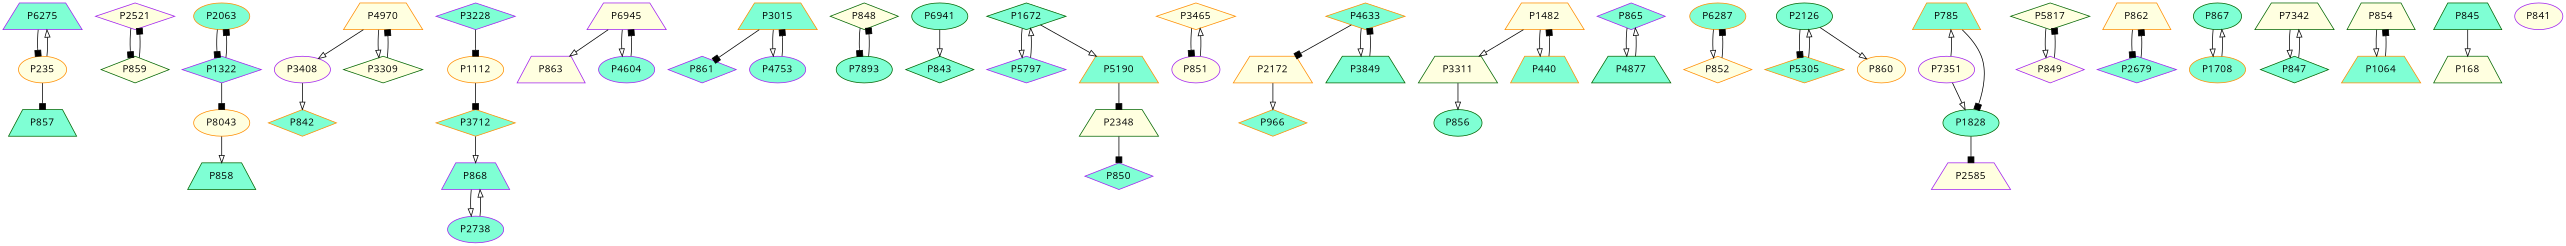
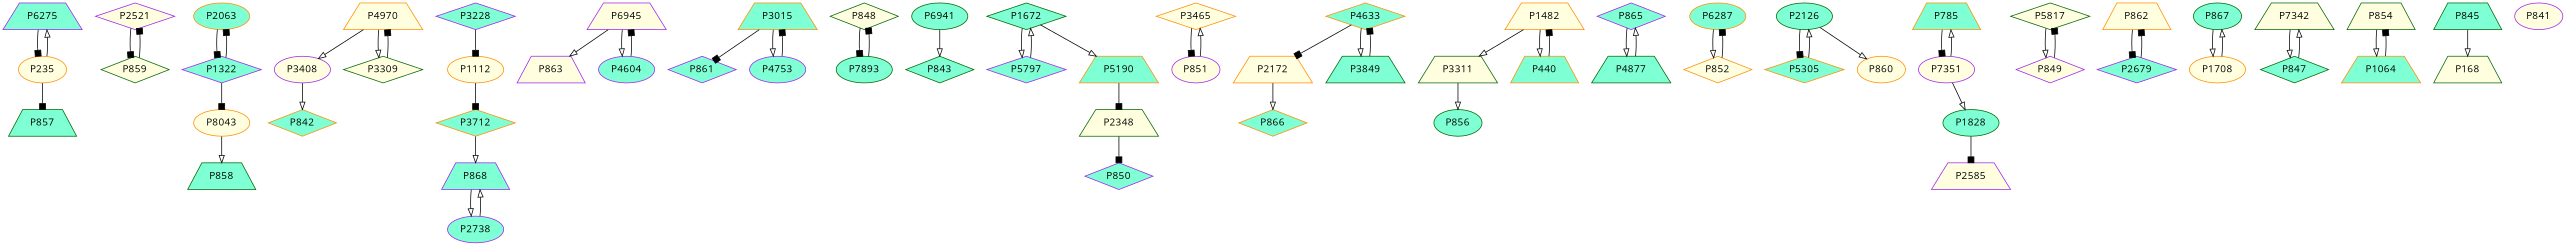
  digraph {
    fontname="Open Sans"
    node [color=darkorange fillcolor=aquamarine fontname="Open Sans" shape=trapezium style=filled]
    edge [arrowhead=onormal fontname="Open Sans"]
    P6275 [color=purple]
    P235 [fillcolor=lightyellow shape=ellipse]
    P857 [color=darkgreen]
    P2521 [color=purple fillcolor=lightyellow shape=diamond]
    P859 [color=darkgreen fillcolor=lightyellow shape=diamond]
    P2063 [shape=ellipse]
    P1322 [color=purple shape=diamond]
    P8043 [fillcolor=lightyellow shape=ellipse]
    P858 [color=darkgreen]
    P4970 [fillcolor=lightyellow]
    n11 [color=purple fillcolor=lightyellow label=P3408 shape=ellipse]
    P3309 [color=darkgreen fillcolor=lightyellow shape=diamond]
    P842 [shape=diamond]
    P3228 [color=purple shape=diamond]
    P1112 [fillcolor=lightyellow shape=ellipse]
    P3712 [shape=diamond]
    P868 [color=purple]
    P2738 [color=purple shape=ellipse]
    P6945 [color=purple fillcolor=lightyellow]
    P863 [color=purple fillcolor=lightyellow]
    P4604 [color=purple shape=ellipse]
    P3015
    P861 [color=purple shape=diamond]
    P4753 [color=purple shape=ellipse]
    P848 [color=darkgreen fillcolor=lightyellow shape=diamond]
    P7893 [color=darkgreen shape=ellipse]
    P6941 [color=darkgreen shape=ellipse]
    P843 [color=darkgreen shape=diamond]
    P2348 [color=darkgreen fillcolor=lightyellow]
    P850 [color=purple shape=diamond]
    P3465 [fillcolor=lightyellow shape=diamond]
    P851 [color=purple fillcolor=lightyellow shape=ellipse]
    P2172 [fillcolor=lightyellow]
-   P866 [shape=diamond label=P966]
+   P866 [shape=diamond]
    P4633 [shape=diamond]
    P3849 [color=darkgreen]
    P3311 [color=darkgreen fillcolor=lightyellow]
    P856 [color=darkgreen shape=ellipse]
    P1672 [color=darkgreen shape=diamond]
    P5797 [color=purple shape=diamond]
    P5190
    P865 [color=purple shape=diamond]
    P4877 [color=darkgreen]
    P6287 [shape=ellipse]
    P852 [fillcolor=lightyellow shape=diamond]
    P2126 [color=darkgreen shape=ellipse]
    P5305 [shape=diamond]
    P860 [fillcolor=lightyellow shape=ellipse]
    P785
    P7351 [color=purple fillcolor=lightyellow shape=ellipse]
    P1828 [color=darkgreen shape=ellipse]
    P2585 [color=purple fillcolor=lightyellow]
    P1482 [fillcolor=lightyellow]
    P440
    P5817 [color=darkgreen fillcolor=lightyellow shape=diamond]
    P849 [color=purple fillcolor=lightyellow shape=diamond]
    P862 [fillcolor=lightyellow]
    P2679 [color=purple shape=diamond]
    P867 [color=darkgreen shape=ellipse]
-   P1708 [shape=ellipse]
+   P1708 [fillcolor=lightyellow shape=ellipse]
    P7342 [color=darkgreen fillcolor=lightyellow]
    P847 [color=darkgreen shape=diamond]
    P854 [color=darkgreen fillcolor=lightyellow]
    P1064
    P168 [color=darkgreen fillcolor=lightyellow]
    P845 [color=darkgreen]
    P841 [color=purple fillcolor=lightyellow shape=ellipse]
    P6275 -> P235 [arrowhead=box]
    P235 -> P6275
    P235 -> P857 [arrowhead=box]
    P2521 -> P859 [arrowhead=box]
    P859 -> P2521 [arrowhead=box]
    P2063 -> P1322 [arrowhead=box]
    P1322 -> P2063 [arrowhead=box]
    P1322 -> P8043 [arrowhead=box]
    P8043 -> P858
    P4970 -> n11
    P4970 -> P3309
    n11 -> P842
    P3309 -> P4970 [arrowhead=box]
    P3228 -> P1112 [arrowhead=box]
    P1112 -> P3712 [arrowhead=box]
    P3712 -> P868
    P868 -> P2738
    P2738 -> P868
    P6945 -> P863
    P6945 -> P4604
    P4604 -> P6945 [arrowhead=box]
    P3015 -> P861 [arrowhead=box]
    P3015 -> P4753
    P4753 -> P3015 [arrowhead=box]
    P848 -> P7893 [arrowhead=box]
    P7893 -> P848 [arrowhead=box]
    P6941 -> P843
    P2348 -> P850 [arrowhead=box]
    P3465 -> P851 [arrowhead=box]
    P851 -> P3465
    P2172 -> P866
    P4633 -> P2172 [arrowhead=box]
    P4633 -> P3849
    P3849 -> P4633 [arrowhead=box]
    P3311 -> P856
    P1672 -> P5797
    P1672 -> P5190
    P5797 -> P1672
    P5190 -> P2348 [arrowhead=box]
    P865 -> P4877
    P4877 -> P865
    P6287 -> P852
    P852 -> P6287 [arrowhead=box]
    P2126 -> P5305 [arrowhead=box]
    P2126 -> P860
    P5305 -> P2126
-   P785 -> P1828 [arrowhead=box]
+   P785 -> P7351 [arrowhead=box]
    P7351 -> P785
    P7351 -> P1828
    P1828 -> P2585 [arrowhead=box]
    P1482 -> P3311
    P1482 -> P440
    P440 -> P1482 [arrowhead=box]
    P5817 -> P849
    P849 -> P5817 [arrowhead=box]
    P862 -> P2679 [arrowhead=box]
    P2679 -> P862 [arrowhead=box]
    P867 -> P1708
    P1708 -> P867
    P7342 -> P847
    P847 -> P7342
    P854 -> P1064
    P1064 -> P854 [arrowhead=box]
    P845 -> P168
  }
